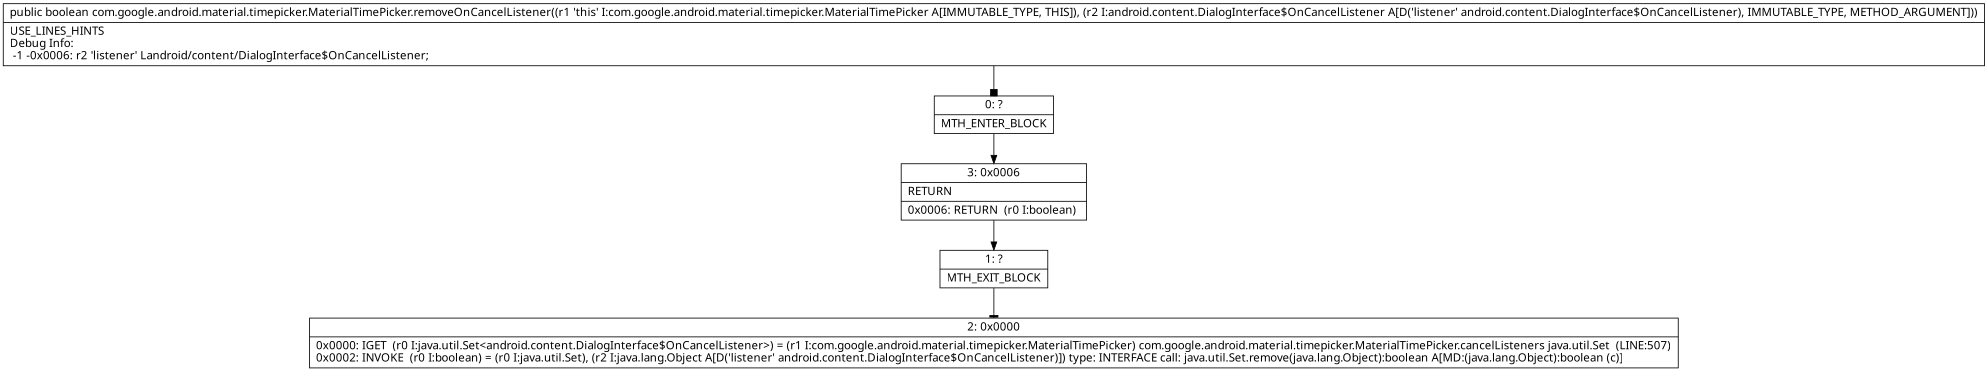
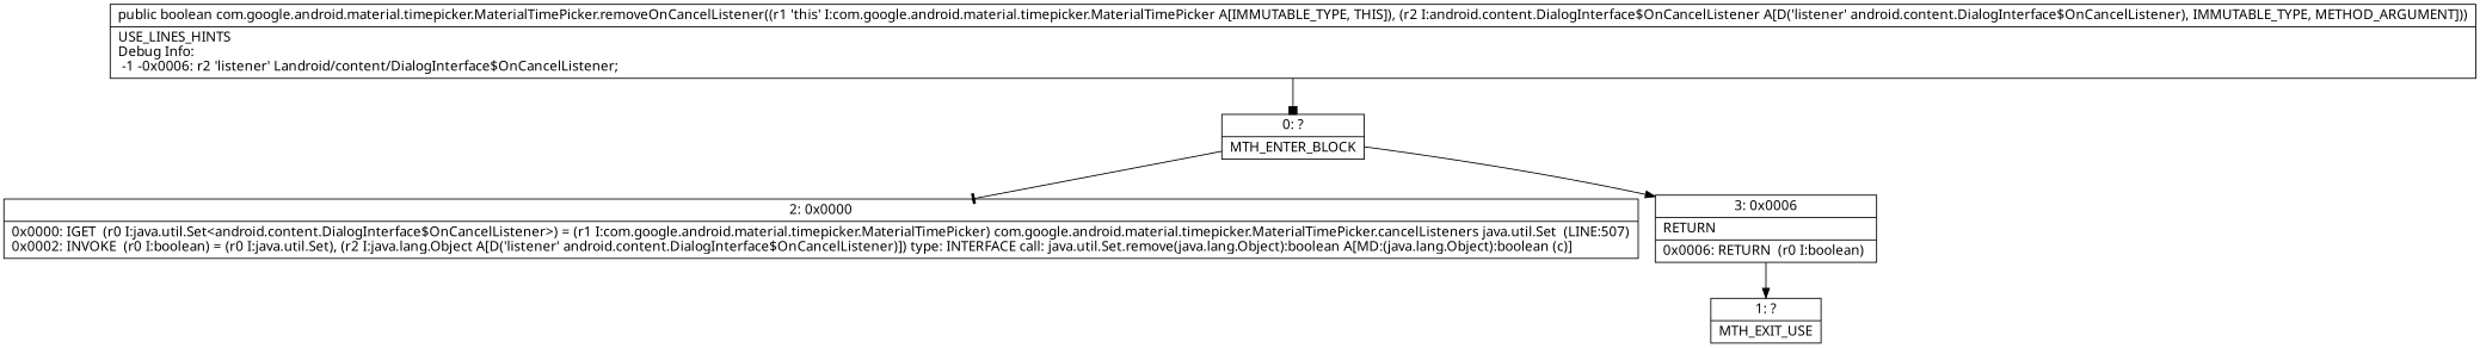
  digraph {
    fontname="Noto Sans"
    node [fontname="Noto Sans" shape=record]
    edge [arrowhead=normal fontname="Noto Sans"]
    n1 [label="{0\:\ ?|MTH_ENTER_BLOCK\l}"]
    n2 [label="{2\:\ 0x0000|0x0000: IGET  (r0 I:java.util.Set\<android.content.DialogInterface$OnCancelListener\>) = (r1 I:com.google.android.material.timepicker.MaterialTimePicker) com.google.android.material.timepicker.MaterialTimePicker.cancelListeners java.util.Set  (LINE:507)\l0x0002: INVOKE  (r0 I:boolean) = (r0 I:java.util.Set), (r2 I:java.lang.Object A[D('listener' android.content.DialogInterface$OnCancelListener)]) type: INTERFACE call: java.util.Set.remove(java.lang.Object):boolean A[MD:(java.lang.Object):boolean (c)]\l}"]
    n3 [label="{3\:\ 0x0006|RETURN\l|0x0006: RETURN  (r0 I:boolean) \l}"]
-   n4 [label="{1\:\ ?|MTH_EXIT_BLOCK\l}"]
+   n4 [label="{1\:\ ?|MTH_EXIT_USE\l}"]
    n5 [label="{public boolean com.google.android.material.timepicker.MaterialTimePicker.removeOnCancelListener((r1 'this' I:com.google.android.material.timepicker.MaterialTimePicker A[IMMUTABLE_TYPE, THIS]), (r2 I:android.content.DialogInterface$OnCancelListener A[D('listener' android.content.DialogInterface$OnCancelListener), IMMUTABLE_TYPE, METHOD_ARGUMENT]))  | USE_LINES_HINTS\lDebug Info:\l  \-1 \-0x0006: r2 'listener' Landroid\/content\/DialogInterface$OnCancelListener;\l}"]
-   n4 -> n2 [arrowhead=tee]
+   n1 -> n2 [arrowhead=tee]
    n1 -> n3
    n3 -> n4
    n5 -> n1 [arrowhead=box]
  }
